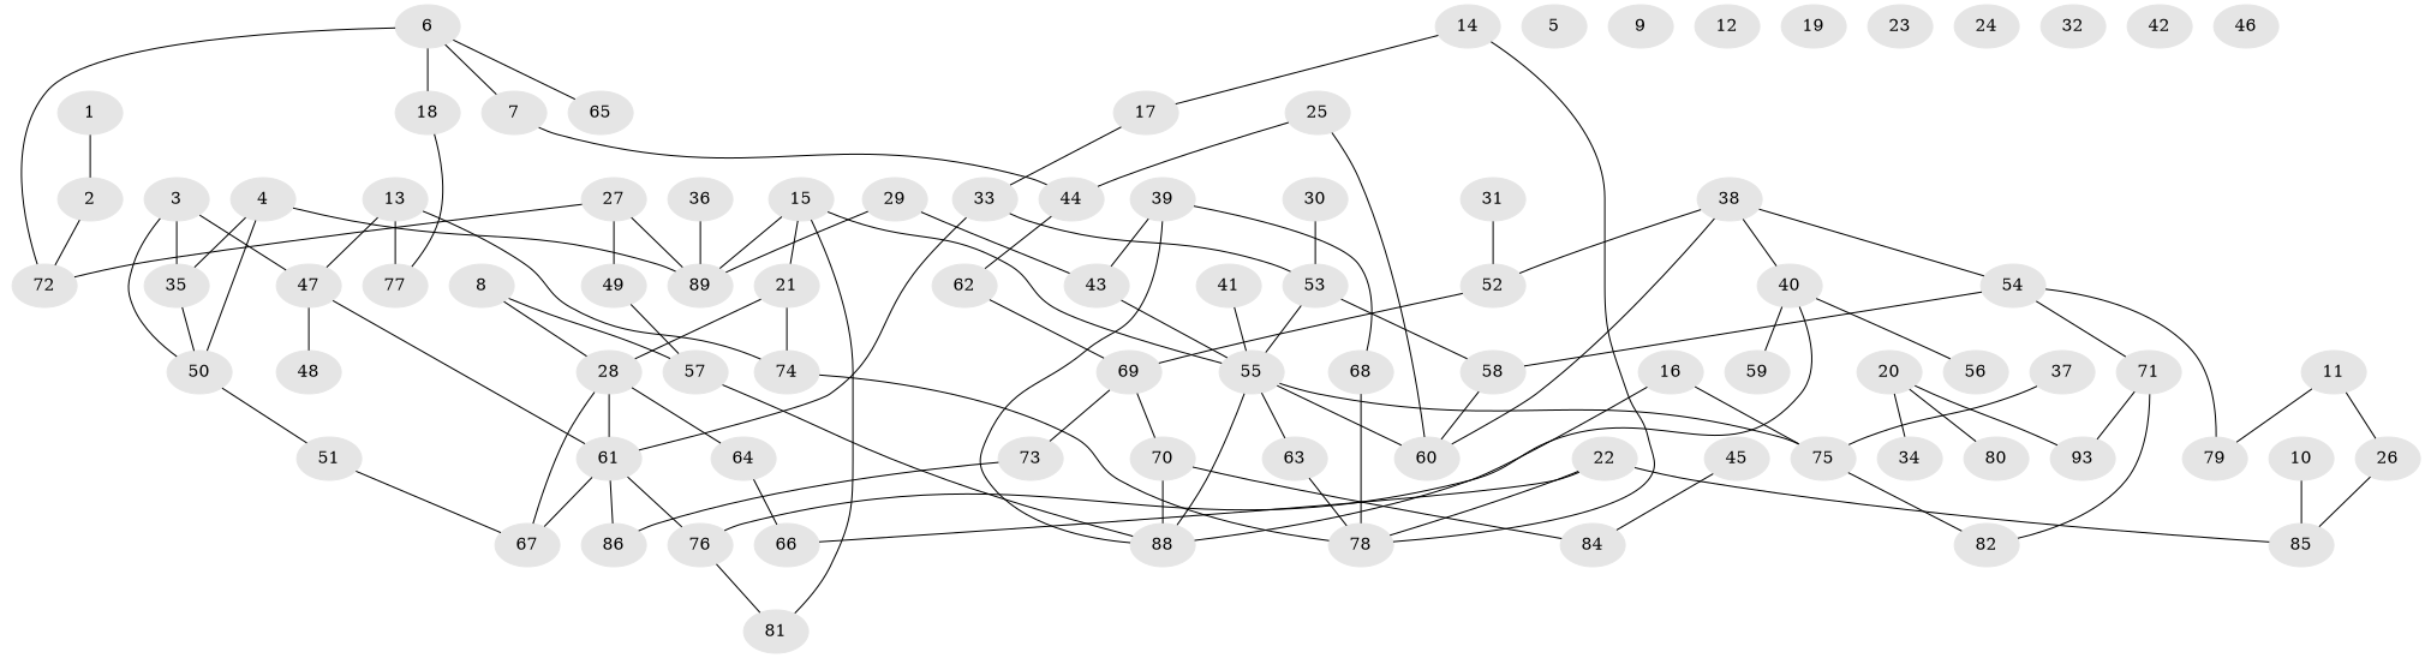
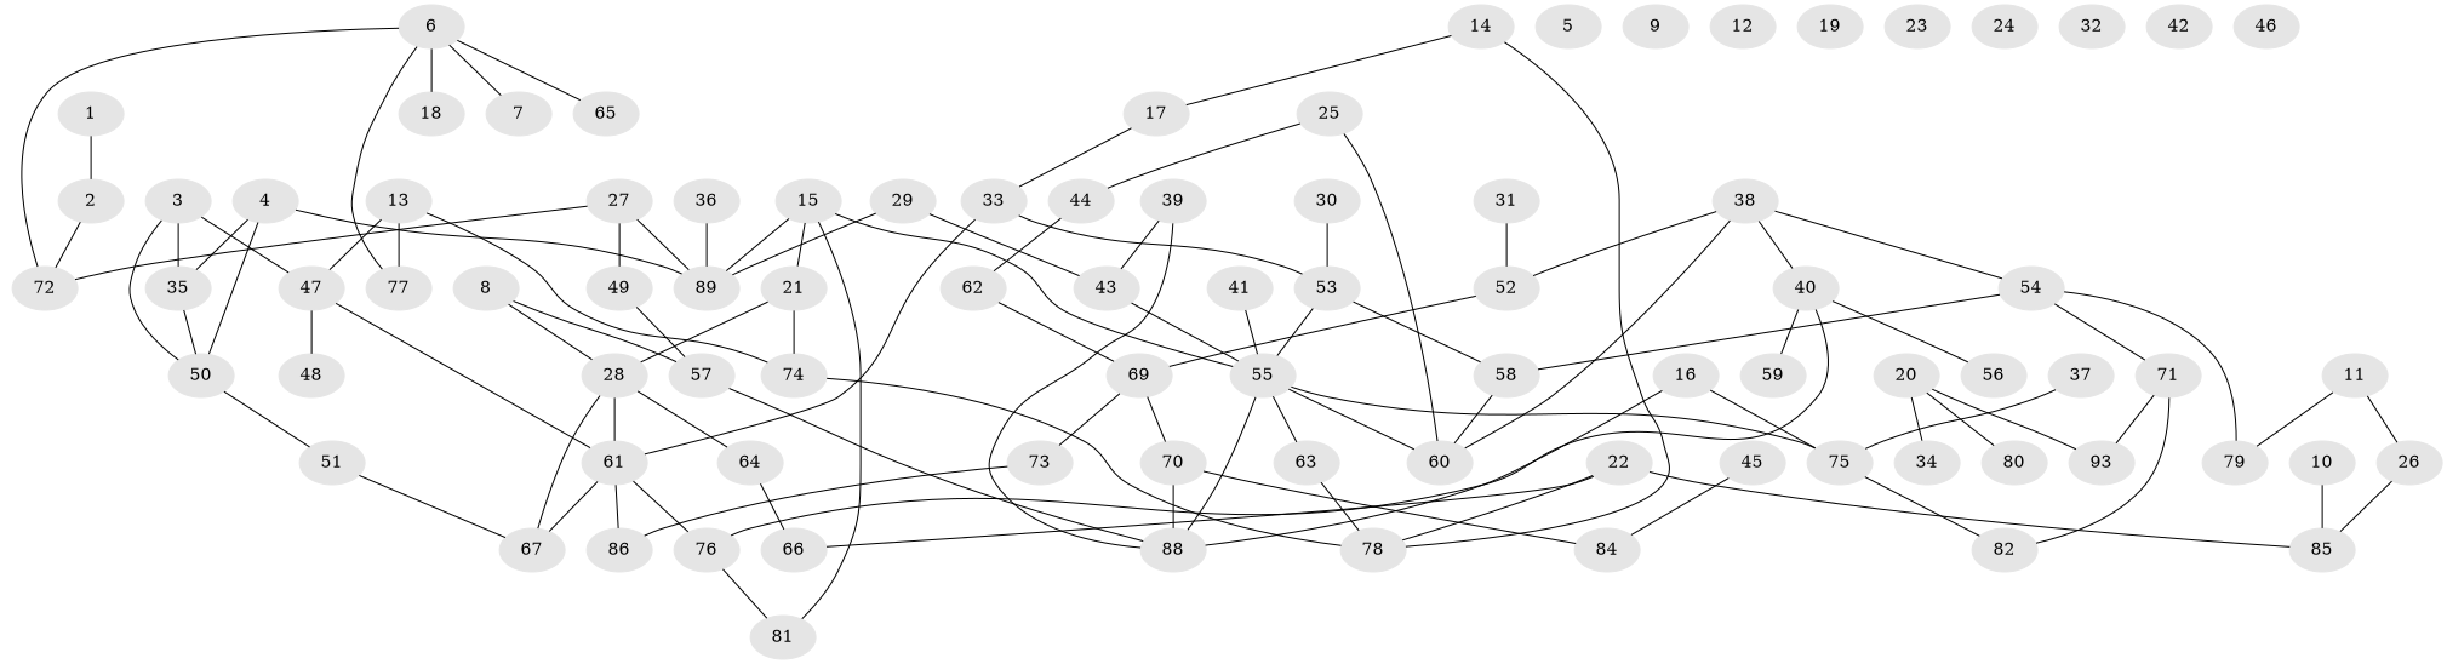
  graph {
    node [color=gray90 style=filled]
    1
    2
    72
    3
    35
    47
    50
    61
    48
    51
    4
    n12 [label=89]
    5
    6
    7
    18
    65
    77
    44
    62
    8
    28
    57
    64
    67
    88
    9
    10
    85
    11
    26
    79
    12
    13
    74
    78
    14
    17
    33
    15
    21
    55
    81
    75
    60
    63
    16
    82
    53
    19
    20
    34
    80
    n54 [label=93]
    22
    66
    23
    24
    25
    27
    49
    76
    86
    29
    43
    30
    58
    31
    52
    69
    32
    36
    37
    38
    40
    54
    56
    59
    71
    39
-   68
    41
    42
    45
    84
    46
    70
    73
    1 -- 2
    2 -- 72
    3 -- 35
    3 -- 47
    3 -- 50
    35 -- 50
    47 -- 61
    47 -- 48
    50 -- 51
    61 -- 67
    61 -- 76
    61 -- 86
    51 -- 67
    4 -- 35
    4 -- 50
    4 -- n12
    6 -- 72
    6 -- 7
    6 -- 18
    6 -- 65
-   18 -- 77
-   7 -- 44
+   6 -- 77
    44 -- 62
    62 -- 69
    8 -- 28
    8 -- 57
    28 -- 61
    28 -- 64
    28 -- 67
    57 -- 88
    64 -- 66
    10 -- 85
    11 -- 26
    11 -- 79
    26 -- 85
    13 -- 47
    13 -- 77
    13 -- 74
    74 -- 78
    14 -- 78
    14 -- 17
    17 -- 33
    33 -- 61
    33 -- 53
    15 -- n12
    15 -- 21
    15 -- 55
    15 -- 81
    21 -- 28
    21 -- 74
    55 -- 88
    55 -- 75
    55 -- 60
    55 -- 63
    75 -- 82
    63 -- 78
    16 -- 88
    16 -- 75
    53 -- 55
    53 -- 58
    20 -- 34
    20 -- 80
    20 -- n54
    22 -- 85
    22 -- 78
    22 -- 66
    25 -- 44
    25 -- 60
    27 -- 72
    27 -- n12
    27 -- 49
    49 -- 57
    76 -- 81
    29 -- n12
    29 -- 43
    43 -- 55
    30 -- 53
    58 -- 60
    31 -- 52
    52 -- 69
    69 -- 70
    69 -- 73
    36 -- n12
    37 -- 75
    38 -- 60
    38 -- 52
    38 -- 40
    38 -- 54
    40 -- 76
    40 -- 56
    40 -- 59
    54 -- 79
    54 -- 58
    54 -- 71
    71 -- 82
    71 -- n54
    39 -- 88
    39 -- 43
-   39 -- 68
-   68 -- 78
    41 -- 55
    45 -- 84
    70 -- 88
    70 -- 84
    73 -- 86
  }
